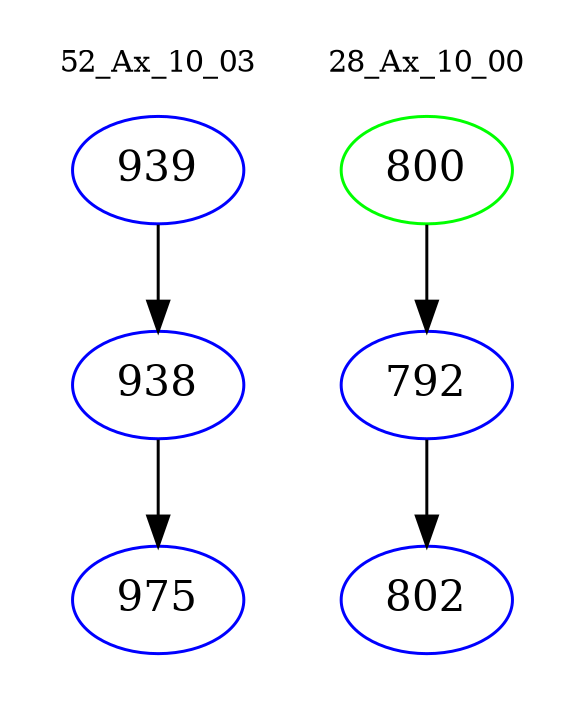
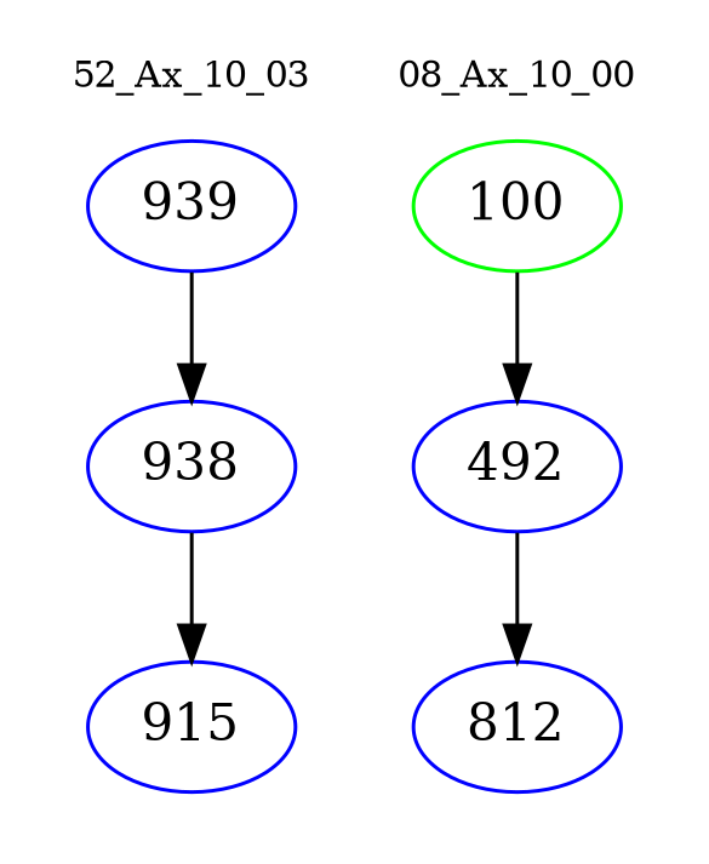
  digraph {
    fontname="DejaVu Serif"
    node [color=blue fontname="DejaVu Serif"]
    edge [color=black fontname="DejaVu Serif"]
    n1 [label=939]
    n2 [label=938]
-   n3 [label=975]
-   n4 [color=green label=800]
-   n5 [label=792]
-   n6 [label=802]
+   n3 [label=915]
+   n4 [color=green label=100]
+   n5 [label=492]
+   n6 [label=812]
    subgraph cluster_1 {
      color=white
      fontsize=10
      label="52_Ax_10_03"
      n1
      n2
      n3
    }
    subgraph cluster_2 {
      color=white
      fontsize=10
-     label="28_Ax_10_00"
+     label="08_Ax_10_00"
      n4
      n5
      n6
    }
    n1 -> n2
    n2 -> n3
    n4 -> n5
    n5 -> n6
  }
